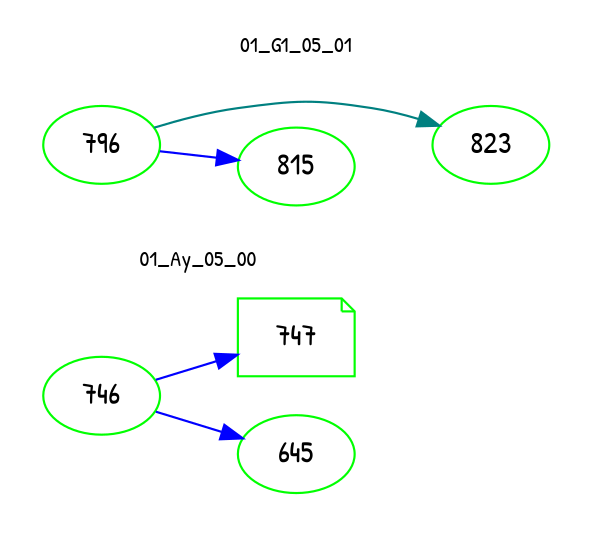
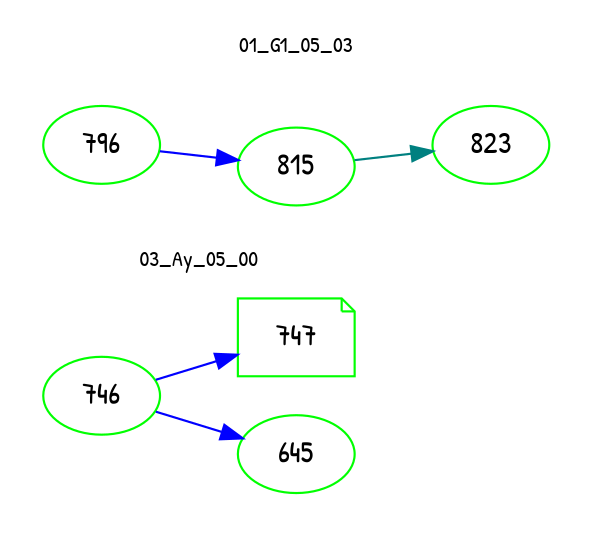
  digraph {
    fontname="Patrick Hand"
    rankdir=LR
    node [color=green fontname="Patrick Hand" shape=ellipse]
    edge [color=blue fontname="Patrick Hand"]
    n1 [label=746]
    n2 [label=645]
    n3 [label=747 shape=note]
    n4 [label=815]
    n5 [label=796]
    n6 [label=823]
    subgraph cluster_1 {
      color=white
      fontsize=10
-     label="01_Ay_05_00"
+     label="03_Ay_05_00"
      n1
      n2
      n3
    }
    subgraph cluster_2 {
      color=white
      fontsize=10
-     label="01_G1_05_01"
+     label="01_G1_05_03"
      n4
      n5
      n6
    }
    n1 -> n2
    n1 -> n3
-   n5 -> n6 [color=teal]
+   n4 -> n6 [color=teal]
    n5 -> n4
  }
